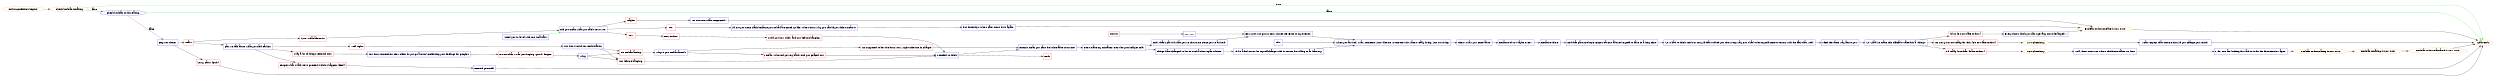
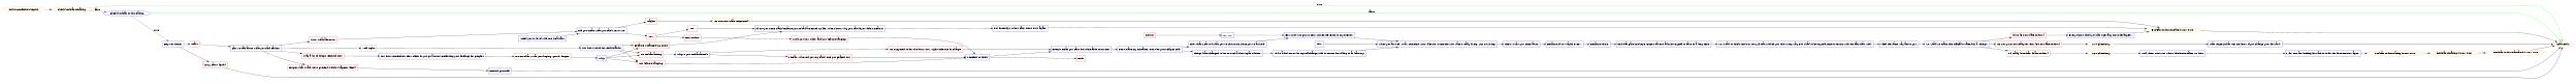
  digraph {
    rankdir=LR
    node [color=blue shape=box]
    "ArthurConfession begins." [color=orange shape=""]
    n2 [color=orange label="Check boolean IsDating" shape=""]
    "Chat ends." [color=orange shape=""]
    n4 [label="Check boolean ArthurDating" shape=""]
    n5 [label="Hey. You there?"]
    n6 [color=red label="Yeah?"]
    n7 [color=red label="Sorry, can't. [End.]"]
    n8 [label="Can we talk about what you said earlier?"]
    n9 [color=red label="...All right."]
    n10 [color=red label="I say a lot of things. Remind me?"]
    n11 [color=red label="Sure. What about it?"]
    n12 [color=red label="Forget what I said. Let's pretend it didn't happen. [End.]"]
    n13 [label="You don't sound too enthusiastic."]
    n14 [label="You don't remember? How often do you go around confessing your feelings for people?"]
    n15 [label="Did you mean what you said? Yes or no."]
    n16 [label="Remind yourself."]
+   n17 [color=red label="Because I changed my mind."]
    n18 [color=red label="You left me hanging."]
    n19 [color=red label="It's embarrassing."]
    n20 [color=red label="It's not that, I was just hoping *you'd* forget."]
    n21 [color=red label="Yes."]
    n22 [color=red label="No."]
    n23 [color=red label="Maybe."]
    n24 [label="I'll cut you some slack because you've had a messed up life. I don't know why you said if you didn't mean it."]
    n25 [label="I needed to think."]
    n26 [label="Why're you embarrassed?"]
    n27 [label="Why?"]
    n28 [color=red label="But, Arthur."]
-   n29 [label="I'm not sure what I expected..."]
+   n29 [color=orange label="I'm not sure what I expected..."]
    n30 [label="But honestly? I don't care. Don't do it again."]
    n31 [color=red label="And?"]
    n32 [label="Doesn't mean you can't be vulnerable. Trust me."]
    n33 [color=red label="I'm supposed to be \"the boss\" now, right? The one in charge."]
    n34 [color=red label="I mean. I showed you my hand. And you peaced out."]
    n35 [label="I need you to level with me, smartass."]
    n36 [color=red label="I told you how I felt, and you left me hanging."]
    n37 [color=orange label="Boolean ArthurNoDate is now true." shape=""]
    n38 [color=red label="About?"]
    n39 [label="You. Us."]
    n40 [label="How cold I've grown. How closed off. Even to my friends."]
    n41 [label="Things have changed. A lot. In such a short span of time."]
    n42 [label="I'd be a fool not to let myself change with it. To not be willing to at least try."]
    n43 [label="Don't make my mistakes. Don't let yourself get cold."]
    n44 [label="This."]
    n45 [label="When you arrived, I saw someone *just* like me - someone who wasn't really living, just surviving."]
    n46 [label="And...that's part of what you've shown me since you've arrived."]
    n47 [label="Then...I saw you come alive."]
    n48 [label="Because of us. Maybe even..."]
    n49 [label="Because of me."]
    n50 [label="And that gave me hope. Hope I haven't allowed myself to have in a long time."]
    n51 [label="So...I had to think. And I'm sorry if that rubbed you the wrong way. But I had to let myself come to terms with the fact that, well."]
    n52 [label="I feel the same way about you."]
    n53 [label="So. Shall we make this official? Make this a \"thing?\""]
    n54 [color=red label="I'd really love that. [Date Arthur.]"]
    n55 [color=red label="I'm sorry. I'm not ready for this. [Do not date Arthur.]"]
    n56 [color=red label="lol no [Do not date Arthur.]"]
    n57 [color=orange label="+20 Chemistry" shape=""]
    n58 [color=orange label="+10 Chemistry" shape=""]
    n59 [label="Every time I think you can't get any more deranged..."]
    n60 [label="Well, then. Let's see where the future takes us, hm?"]
-   n61 [label="I can respect that. Let me know if you change your mind."]
+   n61 [label="I can respect that. Let me know if you change your forward."]
    n62 [label="I, for one, am looking forward to it for the first time in...ages."]
    n63 [color=orange label="Boolean ArthurDating is now true." shape=""]
    n64 [color=orange label="Boolean IsDating is now true." shape=""]
    n65 [color=orange label="Boolean ArthurHasDated is now true." shape=""]
    "ArthurConfession begins." -> n2
    n2 -> "Chat ends." [color=green label=true]
    n2 -> n4 [color=brown label=false]
    n4 -> "Chat ends." [color=green label=false]
-   n4 -> n5 [color=brown label=false]
+   n4 -> n5 [color=brown label=true]
    n5 -> n6
    n5 -> n7
    n6 -> n8
    n7 -> "Chat ends."
    n8 -> n9
    n8 -> n10
-   n6 -> n11
+   n8 -> n11
    n8 -> n12
    n9 -> n13
    n10 -> n14
    n11 -> n15
    n12 -> n16
+   n13 -> n17
    n13 -> n18
    n13 -> n19
    n14 -> n20
    n15 -> n21
-   n15 -> n22
+   n21 -> n22
    n15 -> n23
    n16 -> "Chat ends."
+   n17 -> n24
    n18 -> n25
    n19 -> n26
    n20 -> n27
    n21 -> n28
    n22 -> n24
    n23 -> n29
    n24 -> n30
    n25 -> n31
    n25 -> n32
    n26 -> n33
    n26 -> n34
+   n27 -> n17
    n27 -> n18
    n27 -> n19
    n28 -> n36
    n29 -> n37
    n30 -> n37
    n32 -> n43
    n33 -> n32
    n34 -> n25
-   n35 -> n15 [color=green]
+   n35 -> n15
    n36 -> n25
    n37 -> "Chat ends."
    n38 -> n39
    n39 -> n40
    n40 -> n45
    n41 -> n42
    n42 -> n45
    n43 -> n41
    n43 -> n46
    n44 -> n45
    n45 -> n47
    n46 -> n40
    n47 -> n48
    n48 -> n49
    n49 -> n50
    n50 -> n51
    n51 -> n52
    n52 -> n53
    n53 -> n54
    n53 -> n55
    n53 -> n56
    n54 -> n57
    n55 -> n58
    n56 -> n59
    n57 -> n60
    n58 -> n61
    n59 -> n37
    n60 -> n62
    n61 -> "Chat ends."
    n62 -> n63
    n63 -> n64
    n64 -> n65
    n65 -> "Chat ends."
  }
